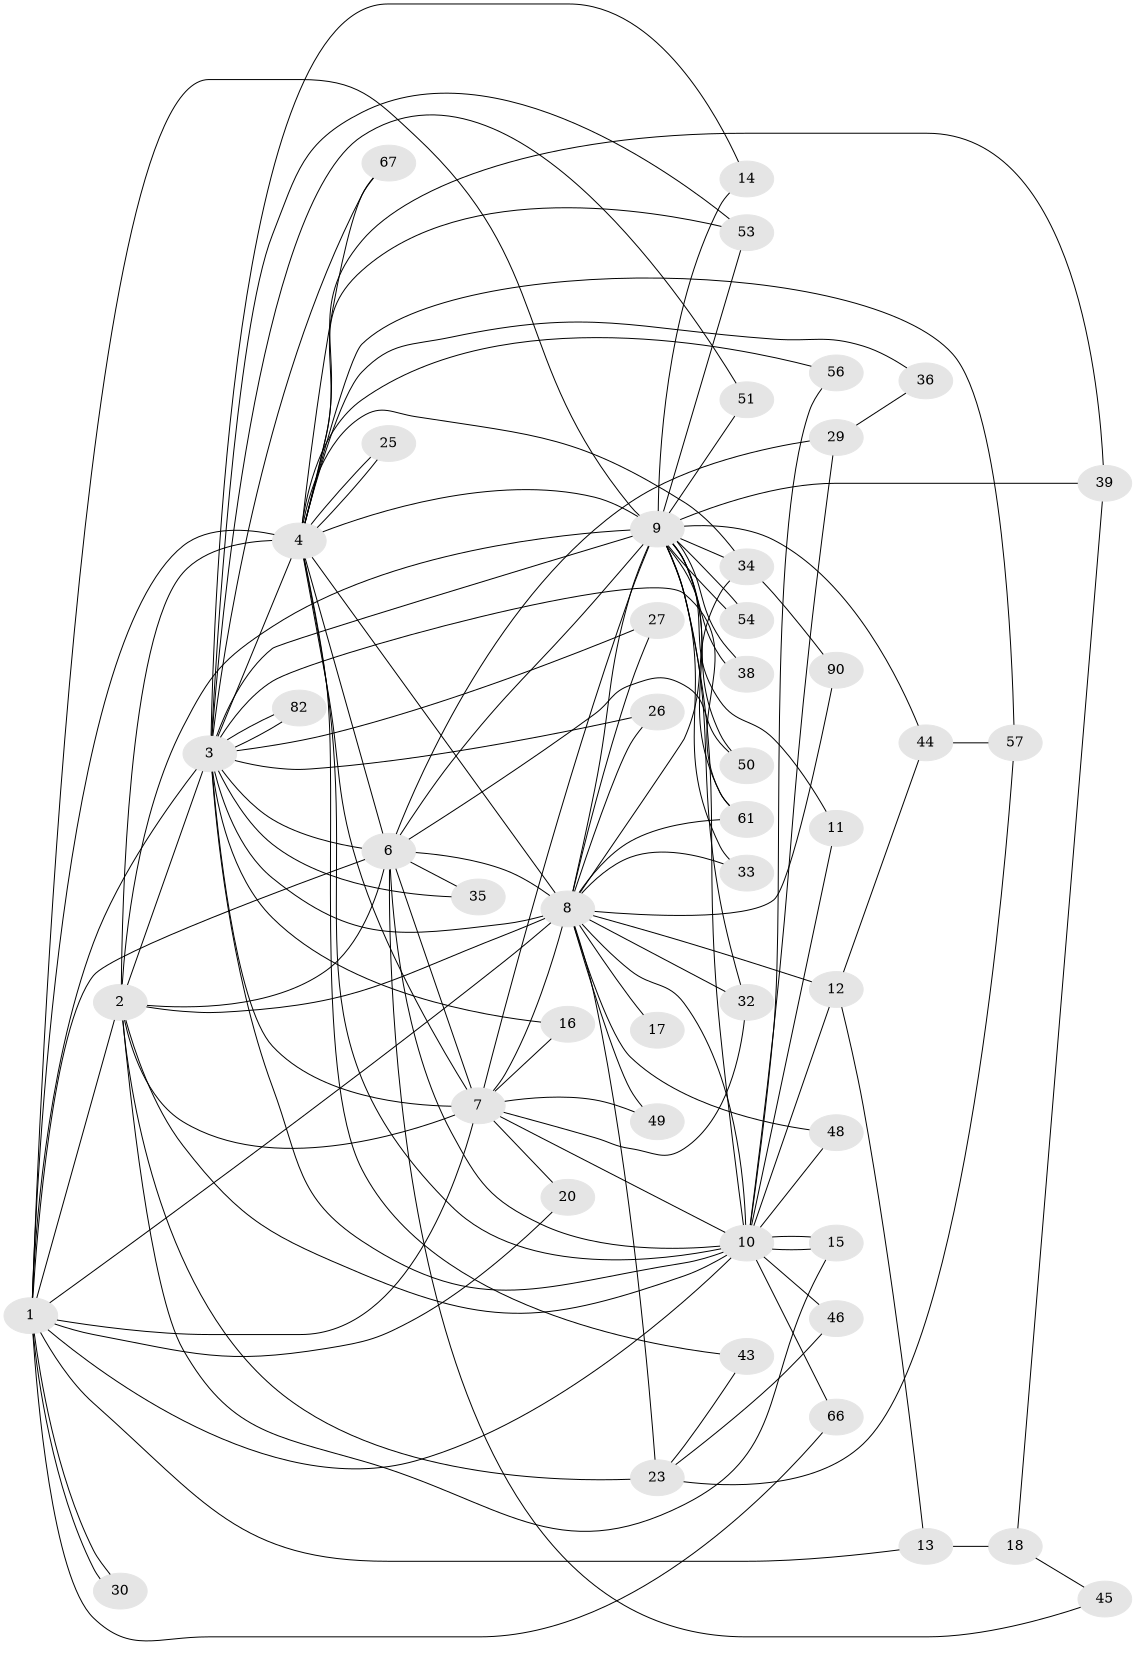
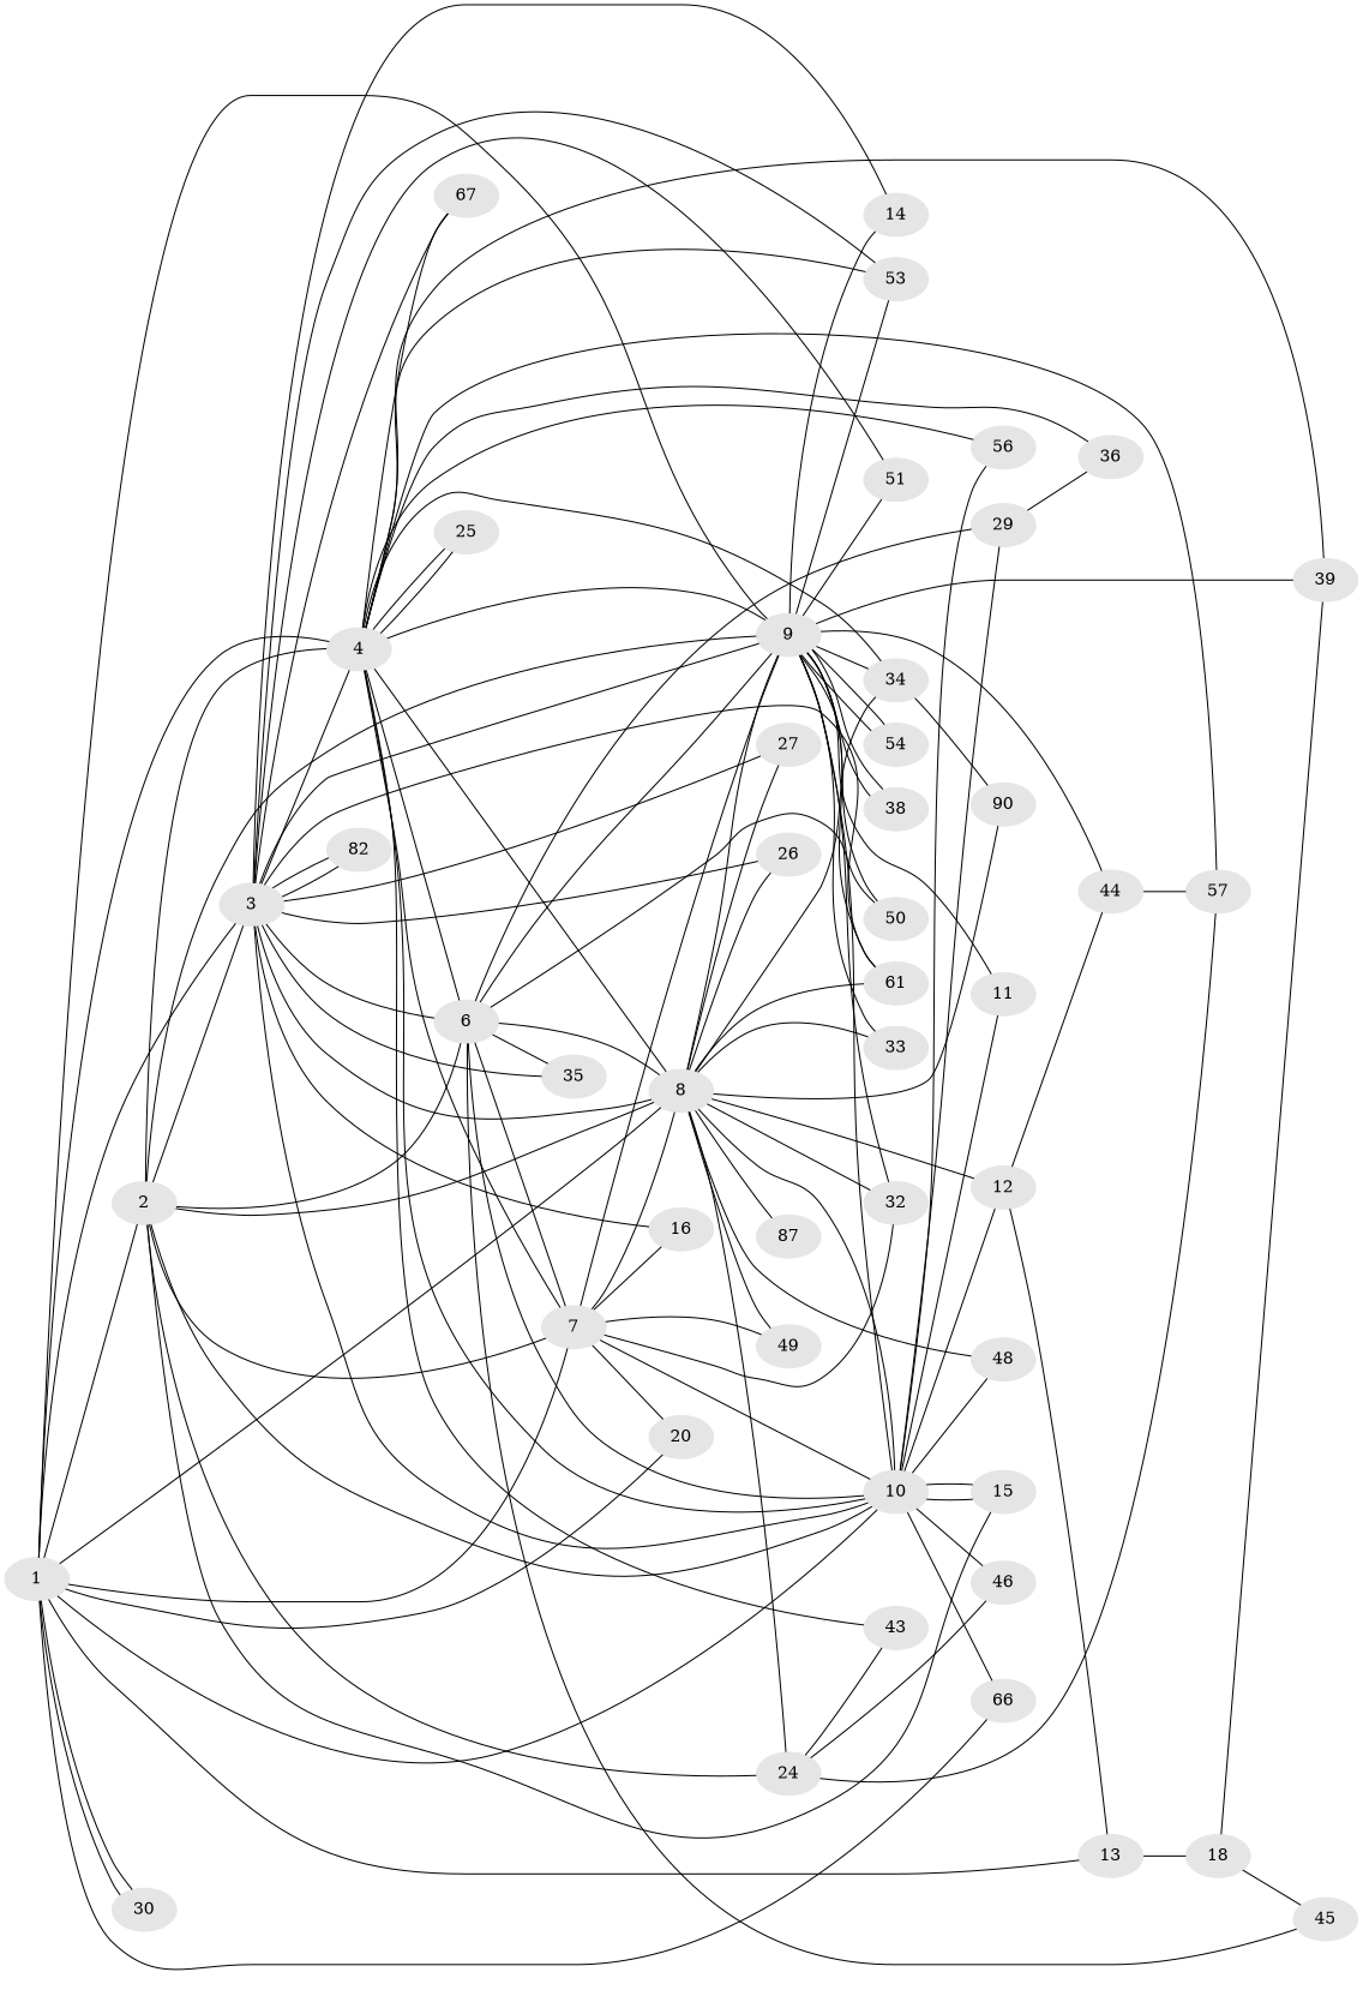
  graph {
    rankdir=LR
    node [color=gray90 style=filled]
    2 [super="+54+41+42+70"]
    3 [super="+21"]
    4 [super="+5+31"]
    6 [super="+47+19"]
    7
    8
    9 [super="+14+26"]
    10
    15
-   23
+   23 [label=24]
    1
    13
    20
    30
    66
    16
    n17 [label=14]
    27
    n19 [label=26]
    35
    51
    n22 [label=82]
    53 [super="+60"]
    61 [super="+68"]
    67
    25
    34 [super="+55"]
    36
    39 [super="+58"]
    43 [super="+63"]
    56
    57 [super="+59"]
    29
    45
    50
    32 [super="+37"]
    49
-   17
+   17 [label=87]
    12
    33
    n41 [label=90]
    48
    11
    38
    44
    n46 [label=54]
    46
    18
    2 -- 3
    2 -- 4 [weight=2]
    2 -- 6 [weight=3]
    2 -- 7
    2 -- 8
    2 -- 9 [weight=2]
    2 -- 10
    2 -- 15
    2 -- 23
    3 -- 4 [weight=2]
    3 -- 6
-   3 -- 7
    3 -- 8 [weight=2]
    3 -- 9
    3 -- 10
    3 -- 16
    3 -- n17
    3 -- 27
    3 -- n19
    3 -- 35
    3 -- 51
    3 -- n22
    3 -- n22
    3 -- 53
    3 -- 61
    3 -- 67
    4 -- 6 [weight=4]
    4 -- 7 [weight=2]
    4 -- 8 [weight=2]
    4 -- 9 [weight=2]
    4 -- 10 [weight=2]
    4 -- 53
    4 -- 67
    4 -- 25
    4 -- 25
    4 -- 34
    4 -- 36
    4 -- 39
    4 -- 43 [weight=2]
    4 -- 56
    4 -- 57
    6 -- 7 [weight=2]
    6 -- 8 [weight=2]
    6 -- 9
    6 -- 10 [weight=2]
    6 -- 35
    6 -- 29
    6 -- 45
    6 -- 50
    7 -- 8
    7 -- 9 [weight=2]
    7 -- 10
    7 -- 20
    7 -- 16
    7 -- 32
    7 -- 49
    8 -- 9
    8 -- 10
    8 -- 23
    8 -- 27
    8 -- n19
    8 -- 61
    8 -- 34
    8 -- 32
    8 -- 49
    8 -- 17
    8 -- 12
    8 -- 33
    8 -- n41
    8 -- 48
    9 -- 10
    9 -- n17
    9 -- 51
    9 -- 53
    9 -- 61
    9 -- 34
    9 -- 39
    9 -- 50
    9 -- 32
    9 -- 33
    9 -- 11
    9 -- 38
    9 -- 38
    9 -- 44
    9 -- n46
    9 -- n46
    10 -- 15
    10 -- 15
    10 -- 66
    10 -- 56
    10 -- 29
    10 -- 12
    10 -- 48
    10 -- 11
    10 -- 46
    23 -- 43
    23 -- 57
    23 -- 46
    1 -- 2
    1 -- 3
    1 -- 4 [weight=2]
-   1 -- 6
    1 -- 7
    1 -- 8
    1 -- 9
    1 -- 10
    1 -- 13
    1 -- 20
    1 -- 30
    1 -- 30
    1 -- 66
    13 -- 18
    34 -- n41
    29 -- 36
    12 -- 13
    12 -- 44
    44 -- 57
    18 -- 39
    18 -- 45
  }
